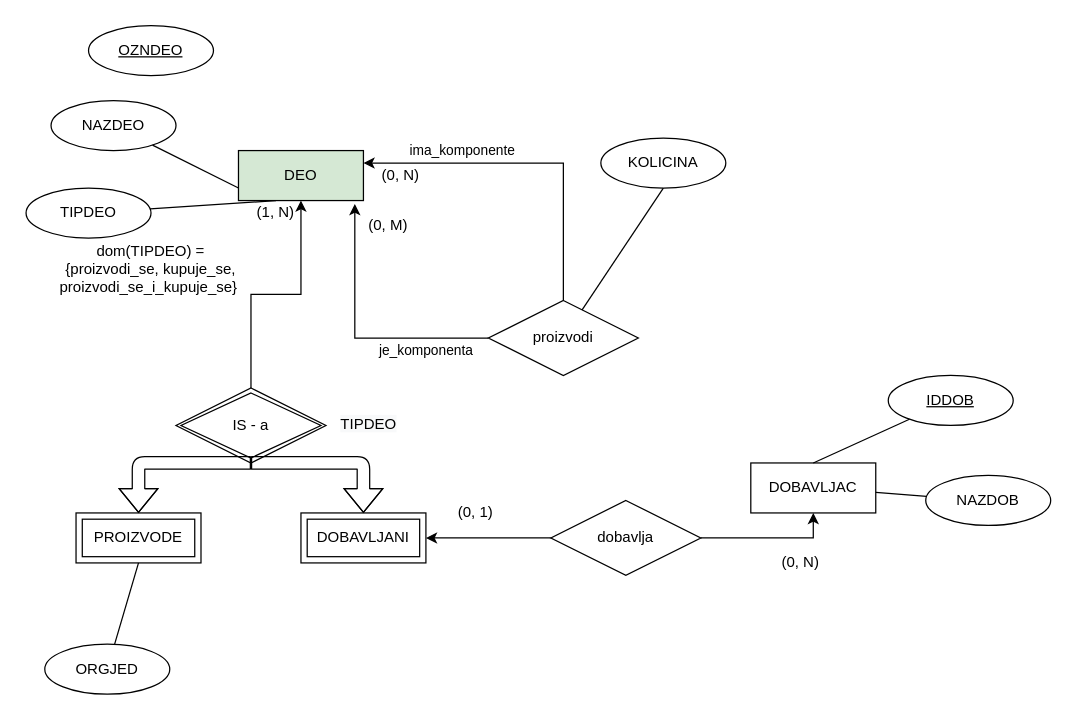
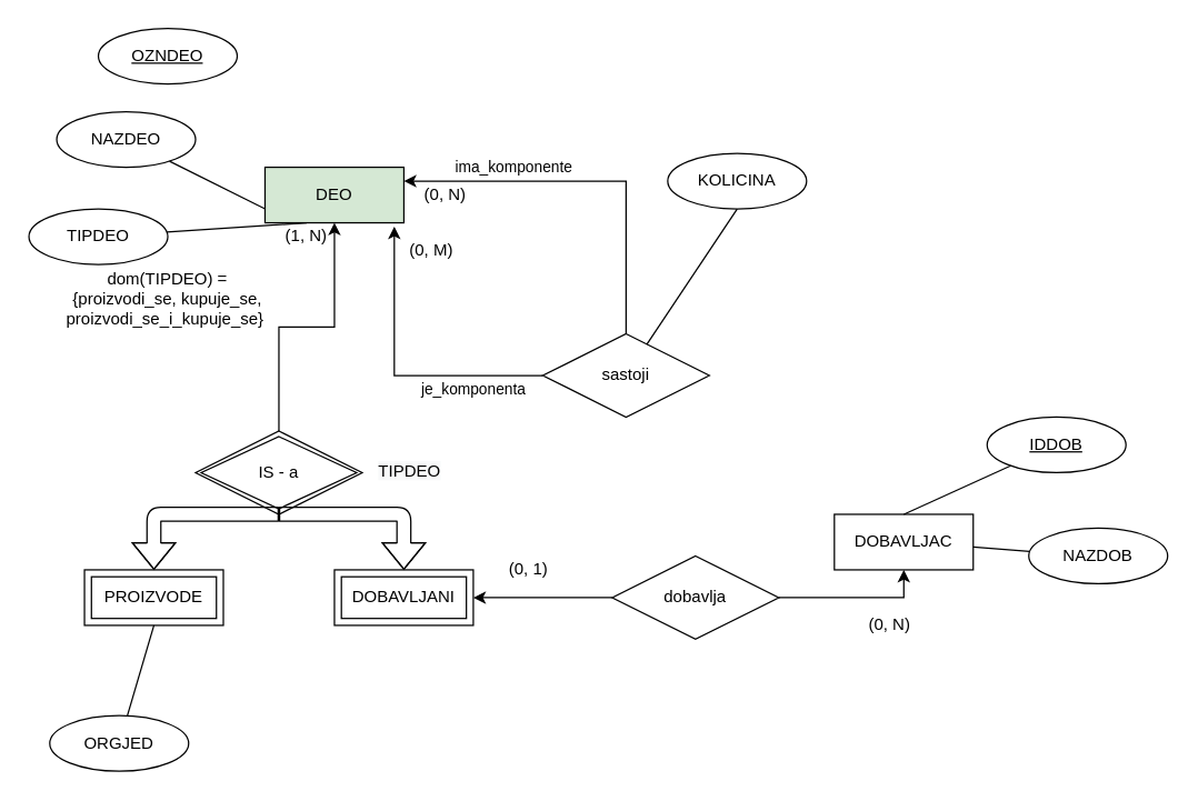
  <mxCell id="0" />
  <mxCell id="1" parent="0" />
  <mxCell id="2" value="DEO" style="whiteSpace=wrap;html=1;align=center;fillColor=#d5e8d4;" parent="1" vertex="1"><mxGeometry x="190" y="120" width="100" height="40" as="geometry" /></mxCell>
  <mxCell id="3" value="&lt;u&gt;OZNDEO&lt;/u&gt;" style="ellipse;whiteSpace=wrap;html=1;align=center;" parent="1" vertex="1"><mxGeometry x="70" y="20" width="100" height="40" as="geometry" /></mxCell>
  <mxCell id="4" value="NAZDEO" style="ellipse;whiteSpace=wrap;html=1;align=center;" parent="1" vertex="1"><mxGeometry y="80" width="100" height="40" as="geometry" x="40" /></mxCell>
  <mxCell id="5" value="" style="endArrow=none;html=1;entryX=0;entryY=0.75;entryDx=0;entryDy=0;" parent="1" source="4" target="2" edge="1"><mxGeometry width="50" height="50" relative="1" as="geometry"><mxPoint x="380" y="110" as="sourcePoint" /><mxPoint x="380" y="130.711" as="targetPoint" /></mxGeometry></mxCell>
  <mxCell id="6" value="DOBAVLJAC" style="whiteSpace=wrap;html=1;align=center;" parent="1" vertex="1"><mxGeometry x="600" y="370" width="100" height="40" as="geometry" /></mxCell>
  <mxCell id="7" value="NAZDOB" style="ellipse;whiteSpace=wrap;html=1;align=center;" parent="1" vertex="1"><mxGeometry x="740" y="380" width="100" height="40" as="geometry" /></mxCell>
  <mxCell id="8" value="" style="endArrow=none;html=1;" parent="1" source="7" target="6" edge="1"><mxGeometry width="50" height="50" relative="1" as="geometry"><mxPoint x="640" y="100" as="sourcePoint" /><mxPoint x="640" y="120.711" as="targetPoint" /></mxGeometry></mxCell>
  <mxCell id="9" value="&lt;u&gt;IDDOB&lt;/u&gt;" style="ellipse;whiteSpace=wrap;html=1;align=center;" parent="1" vertex="1"><mxGeometry x="710" y="300" width="100" height="40" as="geometry" /></mxCell>
  <mxCell id="10" value="" style="endArrow=none;html=1;entryX=0.5;entryY=0;entryDx=0;entryDy=0;" parent="1" source="9" target="6" edge="1"><mxGeometry width="50" height="50" relative="1" as="geometry"><mxPoint x="780" y="120" as="sourcePoint" /><mxPoint x="780" y="140.711" as="targetPoint" /></mxGeometry></mxCell>
  <mxCell id="11" value="dom(TIPDEO) = {proizvodi_se, kupuje_se, proizvodi_se_i_kupuje_se}&amp;nbsp;" style="text;html=1;strokeColor=none;fillColor=none;align=center;verticalAlign=middle;whiteSpace=wrap;rounded=0;" parent="1" vertex="1"><mxGeometry x="45" y="200" width="150" height="30" as="geometry" /></mxCell>
  <mxCell id="12" value="ima_komponente" style="edgeStyle=orthogonalEdgeStyle;rounded=0;orthogonalLoop=1;jettySize=auto;html=1;entryX=1;entryY=0.25;entryDx=0;entryDy=0;exitX=0.5;exitY=0;exitDx=0;exitDy=0;" parent="1" source="14" target="2" edge="1"><mxGeometry x="0.407" y="-10" relative="1" as="geometry"><mxPoint x="-1" as="offset" /></mxGeometry></mxCell>
  <mxCell id="13" value="je_komponenta" style="edgeStyle=orthogonalEdgeStyle;rounded=0;orthogonalLoop=1;jettySize=auto;html=1;entryX=0.931;entryY=1.069;entryDx=0;entryDy=0;entryPerimeter=0;" parent="1" source="14" target="2" edge="1"><mxGeometry x="-0.532" y="10" relative="1" as="geometry"><mxPoint as="offset" /></mxGeometry></mxCell>
- <mxCell id="14" value="proizvodi" style="shape=rhombus;perimeter=rhombusPerimeter;whiteSpace=wrap;html=1;align=center;" parent="1" vertex="1"><mxGeometry x="390" y="240" width="120" height="60" as="geometry" /></mxCell>
+ <mxCell id="14" value="sastoji" style="shape=rhombus;perimeter=rhombusPerimeter;whiteSpace=wrap;html=1;align=center;" parent="1" vertex="1"><mxGeometry x="390" y="240" width="120" height="60" as="geometry" /></mxCell>
  <mxCell id="15" value="KOLICINA" style="ellipse;whiteSpace=wrap;html=1;align=center;" parent="1" vertex="1"><mxGeometry x="480" y="110" width="100" height="40" as="geometry" /></mxCell>
  <mxCell id="16" value="" style="endArrow=none;html=1;entryX=0.5;entryY=1;entryDx=0;entryDy=0;" parent="1" source="14" target="15" edge="1"><mxGeometry width="50" height="50" relative="1" as="geometry"><mxPoint x="510" y="320" as="sourcePoint" /><mxPoint x="580.711" y="270" as="targetPoint" /></mxGeometry></mxCell>
  <mxCell id="17" value="(0, N)" style="text;html=1;strokeColor=none;fillColor=none;align=center;verticalAlign=middle;whiteSpace=wrap;rounded=0;" parent="1" vertex="1"><mxGeometry x="300" y="130" width="40" height="20" as="geometry" /></mxCell>
  <mxCell id="18" style="edgeStyle=orthogonalEdgeStyle;rounded=0;orthogonalLoop=1;jettySize=auto;html=1;entryX=0.5;entryY=1;entryDx=0;entryDy=0;" parent="1" source="20" target="6" edge="1"><mxGeometry relative="1" as="geometry" /></mxCell>
  <mxCell id="19" style="edgeStyle=orthogonalEdgeStyle;rounded=0;orthogonalLoop=1;jettySize=auto;html=1;entryX=1;entryY=0.5;entryDx=0;entryDy=0;" parent="1" source="20" target="25" edge="1"><mxGeometry relative="1" as="geometry" /></mxCell>
  <mxCell id="20" value="dobavlja" style="shape=rhombus;perimeter=rhombusPerimeter;whiteSpace=wrap;html=1;align=center;" parent="1" vertex="1"><mxGeometry x="440" y="400" width="120" height="60" as="geometry" /></mxCell>
  <mxCell id="21" value="(0, 1)" style="text;html=1;strokeColor=none;fillColor=none;align=center;verticalAlign=middle;whiteSpace=wrap;rounded=0;" parent="1" vertex="1"><mxGeometry x="360" y="400" width="40" height="20" as="geometry" /></mxCell>
  <mxCell id="22" value="(0, N)" style="text;html=1;strokeColor=none;fillColor=none;align=center;verticalAlign=middle;whiteSpace=wrap;rounded=0;" parent="1" vertex="1"><mxGeometry x="620" y="440" width="40" height="20" as="geometry" /></mxCell>
  <mxCell id="23" style="edgeStyle=orthogonalEdgeStyle;rounded=0;orthogonalLoop=1;jettySize=auto;html=1;entryX=0.5;entryY=1;entryDx=0;entryDy=0;" parent="1" source="24" target="2" edge="1"><mxGeometry relative="1" as="geometry" /></mxCell>
  <mxCell id="24" value="IS - a" style="shape=rhombus;double=1;perimeter=rhombusPerimeter;whiteSpace=wrap;html=1;align=center;" parent="1" vertex="1"><mxGeometry x="140" y="310" width="120" height="60" as="geometry" /></mxCell>
  <mxCell id="25" value="DOBAVLJANI" style="shape=ext;margin=3;double=1;whiteSpace=wrap;html=1;align=center;" parent="1" vertex="1"><mxGeometry x="240" y="410" width="100" height="40" as="geometry" /></mxCell>
  <mxCell id="26" value="PROIZVODE" style="shape=ext;margin=3;double=1;whiteSpace=wrap;html=1;align=center;" parent="1" vertex="1"><mxGeometry x="60" y="410" width="100" height="40" as="geometry" /></mxCell>
  <mxCell id="27" value="" style="shape=flexArrow;endArrow=classic;html=1;entryX=0.5;entryY=0;entryDx=0;entryDy=0;" parent="1" target="25" edge="1"><mxGeometry width="50" height="50" relative="1" as="geometry"><mxPoint x="200" y="370" as="sourcePoint" /><mxPoint x="330.711" y="340" as="targetPoint" /><Array as="points"><mxPoint x="290" y="370" /></Array></mxGeometry></mxCell>
  <mxCell id="28" value="" style="shape=flexArrow;endArrow=classic;html=1;exitX=0.5;exitY=1;exitDx=0;exitDy=0;" parent="1" source="24" edge="1"><mxGeometry width="50" height="50" relative="1" as="geometry"><mxPoint x="148" y="340" as="sourcePoint" /><mxPoint x="110" y="410" as="targetPoint" /><Array as="points"><mxPoint x="110" y="370" /></Array></mxGeometry></mxCell>
  <mxCell id="29" value="(1, N)" style="text;html=1;strokeColor=none;fillColor=none;align=center;verticalAlign=middle;whiteSpace=wrap;rounded=0;" parent="1" vertex="1"><mxGeometry x="200" y="160" width="40" height="20" as="geometry" /></mxCell>
  <mxCell id="30" value="ORGJED" style="ellipse;whiteSpace=wrap;html=1;align=center;" parent="1" vertex="1"><mxGeometry x="35" y="515" width="100" height="40" as="geometry" /></mxCell>
  <mxCell id="31" value="" style="endArrow=none;html=1;entryX=0.5;entryY=1;entryDx=0;entryDy=0;" parent="1" source="30" target="26" edge="1"><mxGeometry width="50" height="50" relative="1" as="geometry"><mxPoint x="375" y="545" as="sourcePoint" /><mxPoint x="185" y="585" as="targetPoint" /></mxGeometry></mxCell>
  <mxCell id="32" value="TIPDEO" style="ellipse;whiteSpace=wrap;html=1;align=center;" parent="1" vertex="1"><mxGeometry x="20" y="150" width="100" height="40" as="geometry" /></mxCell>
  <mxCell id="33" value="" style="endArrow=none;html=1;entryX=0.5;entryY=0;entryDx=0;entryDy=0;" parent="1" source="32" target="29" edge="1"><mxGeometry width="50" height="50" relative="1" as="geometry"><mxPoint x="360" y="180" as="sourcePoint" /><mxPoint x="170" y="220" as="targetPoint" /></mxGeometry></mxCell>
  <mxCell id="34" value="&lt;span style=&quot;color: rgb(0, 0, 0); font-family: helvetica; font-size: 12px; font-style: normal; font-weight: 400; letter-spacing: normal; text-align: center; text-indent: 0px; text-transform: none; word-spacing: 0px; background-color: rgb(248, 249, 250); display: inline; float: none;&quot;&gt;TIPDEO&lt;/span&gt;" style="text;whiteSpace=wrap;html=1;" parent="1" vertex="1"><mxGeometry x="270" y="325" width="70" height="30" as="geometry" /></mxCell>
  <mxCell id="35" value="(0, M)" style="text;html=1;strokeColor=none;fillColor=none;align=center;verticalAlign=middle;whiteSpace=wrap;rounded=0;" parent="1" vertex="1"><mxGeometry x="290" y="170" width="40" height="20" as="geometry" /></mxCell>
